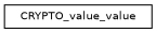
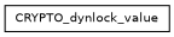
  digraph {
    rankdir=LR
-   n1 [color=black fillcolor=white fontname=Helvetica fontsize=10 height=0.2 label=CRYPTO_value_value shape=record style=filled width=0.4]
+   n1 [color=black fillcolor=white fontname=Helvetica fontsize=10 height=0.2 label=CRYPTO_dynlock_value shape=record style=filled width=0.4]
  }
